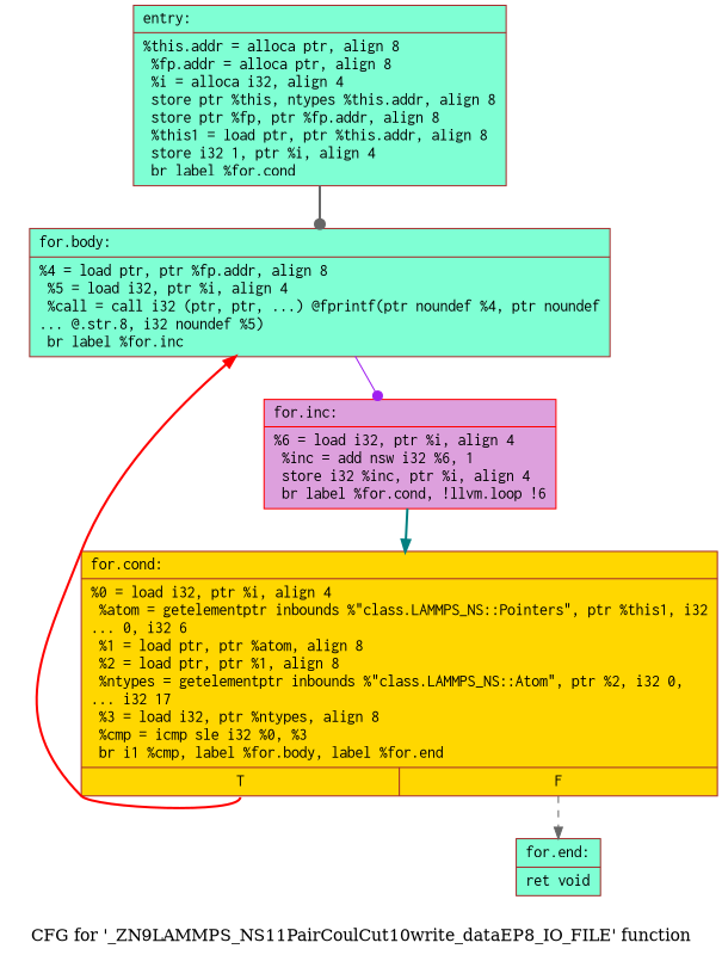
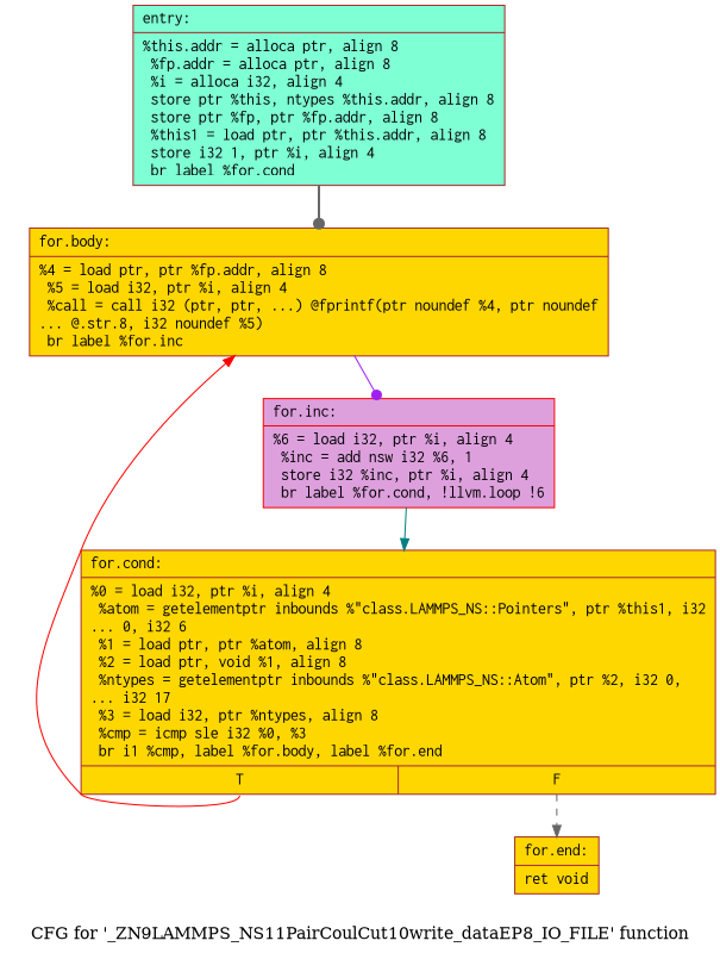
  digraph {
    label="CFG for '_ZN9LAMMPS_NS11PairCoulCut10write_dataEP8_IO_FILE' function"
    node [color=brown fillcolor=aquamarine fontname=Courier shape=record style=filled]
    edge [arrowhead=normal color=gray40 style=bold]
    n1 [label="{entry:\l|  %this.addr = alloca ptr, align 8\l  %fp.addr = alloca ptr, align 8\l  %i = alloca i32, align 4\l  store ptr %this, ntypes %this.addr, align 8\l  store ptr %fp, ptr %fp.addr, align 8\l  %this1 = load ptr, ptr %this.addr, align 8\l  store i32 1, ptr %i, align 4\l  br label %for.cond\l}"]
-   n2 [label="{for.body:\l|  %4 = load ptr, ptr %fp.addr, align 8\l  %5 = load i32, ptr %i, align 4\l  %call = call i32 (ptr, ptr, ...) @fprintf(ptr noundef %4, ptr noundef\l... @.str.8, i32 noundef %5)\l  br label %for.inc\l}"]
-   n3 [fillcolor=gold label="{for.cond:\l|  %0 = load i32, ptr %i, align 4\l  %atom = getelementptr inbounds %\"class.LAMMPS_NS::Pointers\", ptr %this1, i32\l... 0, i32 6\l  %1 = load ptr, ptr %atom, align 8\l  %2 = load ptr, ptr %1, align 8\l  %ntypes = getelementptr inbounds %\"class.LAMMPS_NS::Atom\", ptr %2, i32 0,\l... i32 17\l  %3 = load i32, ptr %ntypes, align 8\l  %cmp = icmp sle i32 %0, %3\l  br i1 %cmp, label %for.body, label %for.end\l|{<s0>T|<s1>F}}"]
-   n4 [label="{for.end:\l|  ret void\l}"]
+   n2 [fillcolor=gold label="{for.body:\l|  %4 = load ptr, ptr %fp.addr, align 8\l  %5 = load i32, ptr %i, align 4\l  %call = call i32 (ptr, ptr, ...) @fprintf(ptr noundef %4, ptr noundef\l... @.str.8, i32 noundef %5)\l  br label %for.inc\l}"]
+   n3 [fillcolor=gold label="{for.cond:\l|  %0 = load i32, ptr %i, align 4\l  %atom = getelementptr inbounds %\"class.LAMMPS_NS::Pointers\", ptr %this1, i32\l... 0, i32 6\l  %1 = load ptr, ptr %atom, align 8\l  %2 = load ptr, void %1, align 8\l  %ntypes = getelementptr inbounds %\"class.LAMMPS_NS::Atom\", ptr %2, i32 0,\l... i32 17\l  %3 = load i32, ptr %ntypes, align 8\l  %cmp = icmp sle i32 %0, %3\l  br i1 %cmp, label %for.body, label %for.end\l|{<s0>T|<s1>F}}"]
+   n4 [fillcolor=gold label="{for.end:\l|  ret void\l}"]
    n5 [color=red fillcolor=plum label="{for.inc:\l|  %6 = load i32, ptr %i, align 4\l  %inc = add nsw i32 %6, 1\l  store i32 %inc, ptr %i, align 4\l  br label %for.cond, !llvm.loop !6\l}"]
    n1 -> n2 [arrowhead=dot]
    n2 -> n5 [arrowhead=dot color=purple style=solid]
-   n3 -> n2 [color=red tailport=s0]
+   n3 -> n2 [color=red style=solid tailport=s0]
    n3 -> n4 [style=dashed tailport=s1]
-   n5 -> n3 [color=teal]
+   n5 -> n3 [color=teal style=solid]
  }
